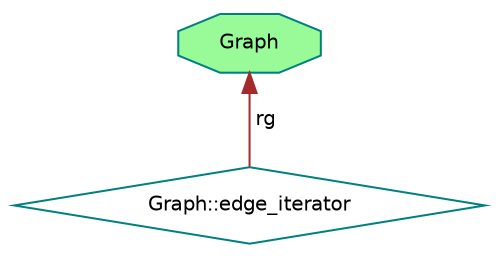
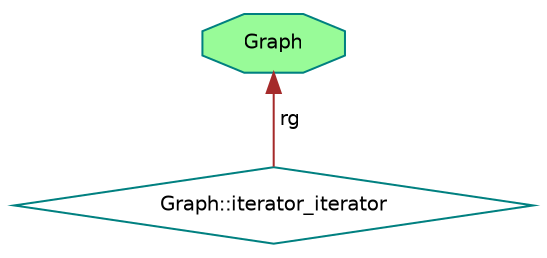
  digraph {
    node [color=teal fontname=Helvetica fontsize=10 style=filled]
-   n1 [fillcolor=white fontcolor=black height=0.2 label="Graph::edge_iterator" shape=diamond width=0.4]
+   n1 [fillcolor=white fontcolor=black height=0.2 label="Graph::iterator_iterator" shape=diamond width=0.4]
    n2 [fillcolor=palegreen height=0.2 label="Graph" shape=octagon width=0.4]
    n2 -> n1 [color=brown dir=back fontname=Helvetica fontsize=10 label=" rg" labelfontname=Helvetica labelfontsize=10 style=solid]
  }
